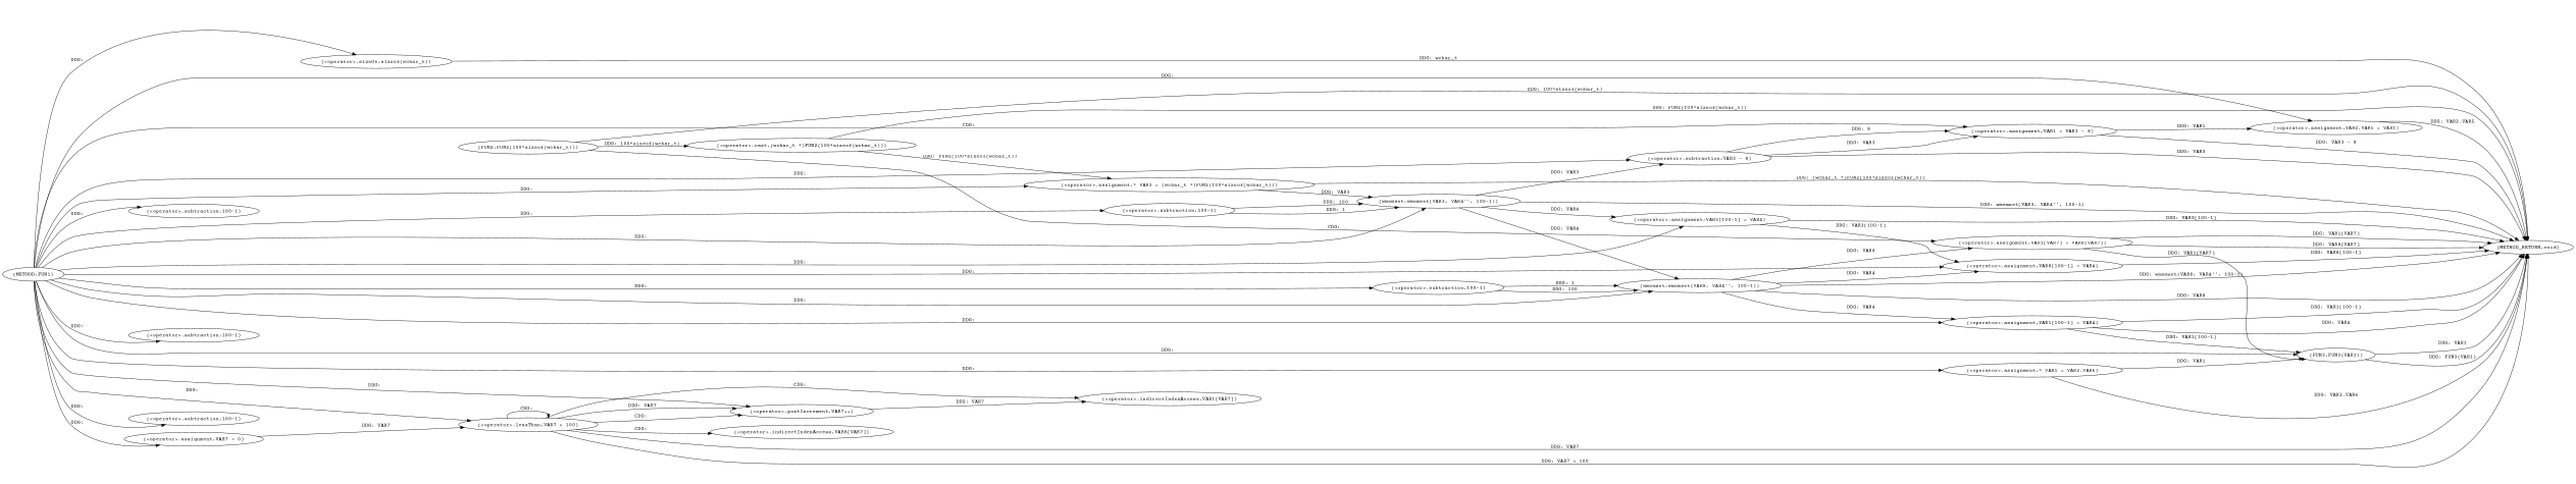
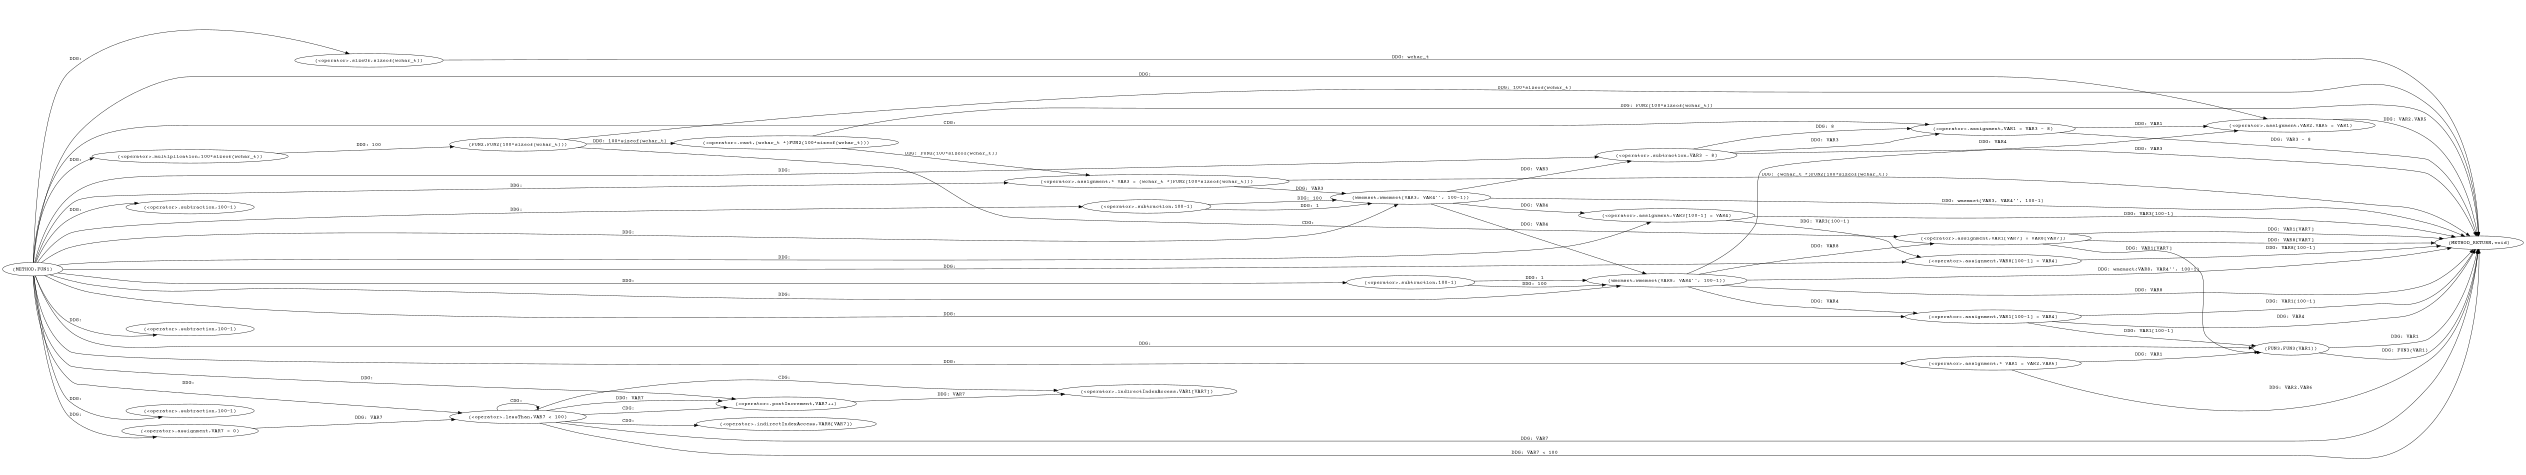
  digraph {
    fontname="Courier Prime"
    rankdir=LR
    node [fontname="Courier Prime"]
    edge [fontname="Courier Prime"]
    n1 [label="(METHOD,FUN1)"]
    n2 [label="(<operator>.assignment,* VAR3 = (wchar_t *)FUN2(100*sizeof(wchar_t)))"]
+   n3 [label="(<operator>.multiplication,100*sizeof(wchar_t))"]
    n4 [label="(<operator>.sizeOf,sizeof(wchar_t))"]
    n5 [label="(wmemset,wmemset(VAR3, VAR4'', 100-1))"]
    n6 [label="(<operator>.subtraction,100-1)"]
    n7 [label="(<operator>.assignment,VAR3[100-1] = VAR4)"]
    n8 [label="(<operator>.subtraction,100-1)"]
    n9 [label="(<operator>.assignment,VAR1 = VAR3 - 8)"]
    n10 [label="(<operator>.subtraction,VAR3 - 8)"]
    n11 [label="(<operator>.assignment,VAR2.VAR5 = VAR1)"]
    n12 [label="(<operator>.assignment,* VAR1 = VAR2.VAR6)"]
    n13 [label="(wmemset,wmemset(VAR8, VAR4'', 100-1))"]
    n14 [label="(<operator>.subtraction,100-1)"]
    n15 [label="(<operator>.assignment,VAR8[100-1] = VAR4)"]
    n16 [label="(<operator>.subtraction,100-1)"]
    n17 [label="(<operator>.assignment,VAR7 = 0)"]
    n18 [label="(<operator>.lessThan,VAR7 < 100)"]
    n19 [label="(<operator>.postIncrement,VAR7++)"]
    n20 [label="(<operator>.assignment,VAR1[100-1] = VAR4)"]
    n21 [label="(<operator>.subtraction,100-1)"]
    n22 [label="(FUN3,FUN3(VAR1))"]
    n23 [label="(METHOD_RETURN,void)"]
    n24 [label="(FUN2,FUN2(100*sizeof(wchar_t)))"]
    n25 [label="(<operator>.assignment,VAR1[VAR7] = VAR8[VAR7])"]
    n26 [label="(<operator>.indirectIndexAccess,VAR1[VAR7])"]
    n27 [label="(<operator>.indirectIndexAccess,VAR8[VAR7])"]
    n28 [label="(<operator>.cast,(wchar_t *)FUN2(100*sizeof(wchar_t)))"]
    n1 -> n2 [label="DDG: "]
+   n1 -> n3 [label="DDG: "]
    n1 -> n4 [label="DDG: "]
    n1 -> n5 [label="DDG: "]
    n1 -> n6 [label="DDG: "]
    n1 -> n7 [label="DDG: "]
    n1 -> n8 [label="DDG: "]
    n1 -> n9 [label="CDG: "]
    n1 -> n10 [label="DDG: "]
    n1 -> n11 [label="DDG: "]
    n1 -> n12 [label="DDG: "]
    n1 -> n13 [label="DDG: "]
    n1 -> n14 [label="DDG: "]
    n1 -> n15 [label="DDG: "]
    n1 -> n16 [label="DDG: "]
    n1 -> n17 [label="DDG: "]
    n1 -> n18 [label="DDG: "]
    n1 -> n19 [label="DDG: "]
    n1 -> n20 [label="DDG: "]
    n1 -> n21 [label="DDG: "]
    n1 -> n22 [label="DDG: "]
    n2 -> n5 [label="DDG: VAR3"]
    n2 -> n23 [label="DDG: (wchar_t *)FUN2(100*sizeof(wchar_t))"]
+   n3 -> n24 [label="DDG: 100"]
    n4 -> n23 [label="DDG: wchar_t"]
    n5 -> n7 [label="DDG: VAR4"]
    n5 -> n10 [label="DDG: VAR3"]
    n5 -> n13 [label="DDG: VAR4"]
    n5 -> n23 [label="DDG: wmemset(VAR3, VAR4'', 100-1)"]
    n6 -> n5 [label="DDG: 100"]
    n6 -> n5 [label="DDG: 1"]
    n7 -> n15 [label="DDG: VAR3[100-1]"]
    n7 -> n23 [label="DDG: VAR3[100-1]"]
    n9 -> n11 [label="DDG: VAR1"]
    n9 -> n23 [label="DDG: VAR3 - 8"]
    n10 -> n9 [label="DDG: VAR3"]
    n10 -> n9 [label="DDG: 8"]
    n10 -> n23 [label="DDG: VAR3"]
    n11 -> n23 [label="DDG: VAR2.VAR5"]
    n12 -> n22 [label="DDG: VAR1"]
    n12 -> n23 [label="DDG: VAR2.VAR6"]
-   n13 -> n15 [label="DDG: VAR4"]
+   n13 -> n11 [label="DDG: VAR4"]
    n13 -> n20 [label="DDG: VAR4"]
    n13 -> n23 [label="DDG: VAR8"]
    n13 -> n23 [label="DDG: wmemset(VAR8, VAR4'', 100-1)"]
    n13 -> n25 [label="DDG: VAR8"]
    n14 -> n13 [label="DDG: 100"]
    n14 -> n13 [label="DDG: 1"]
    n15 -> n23 [label="DDG: VAR8[100-1]"]
    n17 -> n18 [label="DDG: VAR7"]
    n18 -> n18 [label="CDG: "]
    n18 -> n19 [label="DDG: VAR7"]
    n18 -> n19 [label="CDG: "]
    n18 -> n23 [label="DDG: VAR7"]
    n18 -> n23 [label="DDG: VAR7 < 100"]
    n18 -> n26 [label="CDG: "]
    n18 -> n27 [label="CDG: "]
    n19 -> n26 [label="DDG: VAR7"]
    n20 -> n22 [label="DDG: VAR1[100-1]"]
    n20 -> n23 [label="DDG: VAR1[100-1]"]
    n20 -> n23 [label="DDG: VAR4"]
    n22 -> n23 [label="DDG: VAR1"]
    n22 -> n23 [label="DDG: FUN3(VAR1)"]
    n24 -> n23 [label="DDG: 100*sizeof(wchar_t)"]
    n24 -> n25 [label="CDG: "]
    n24 -> n28 [label="DDG: 100*sizeof(wchar_t)"]
    n25 -> n22 [label="DDG: VAR1[VAR7]"]
    n25 -> n23 [label="DDG: VAR1[VAR7]"]
    n25 -> n23 [label="DDG: VAR8[VAR7]"]
    n28 -> n2 [label="DDG: FUN2(100*sizeof(wchar_t))"]
    n28 -> n23 [label="DDG: FUN2(100*sizeof(wchar_t))"]
  }
